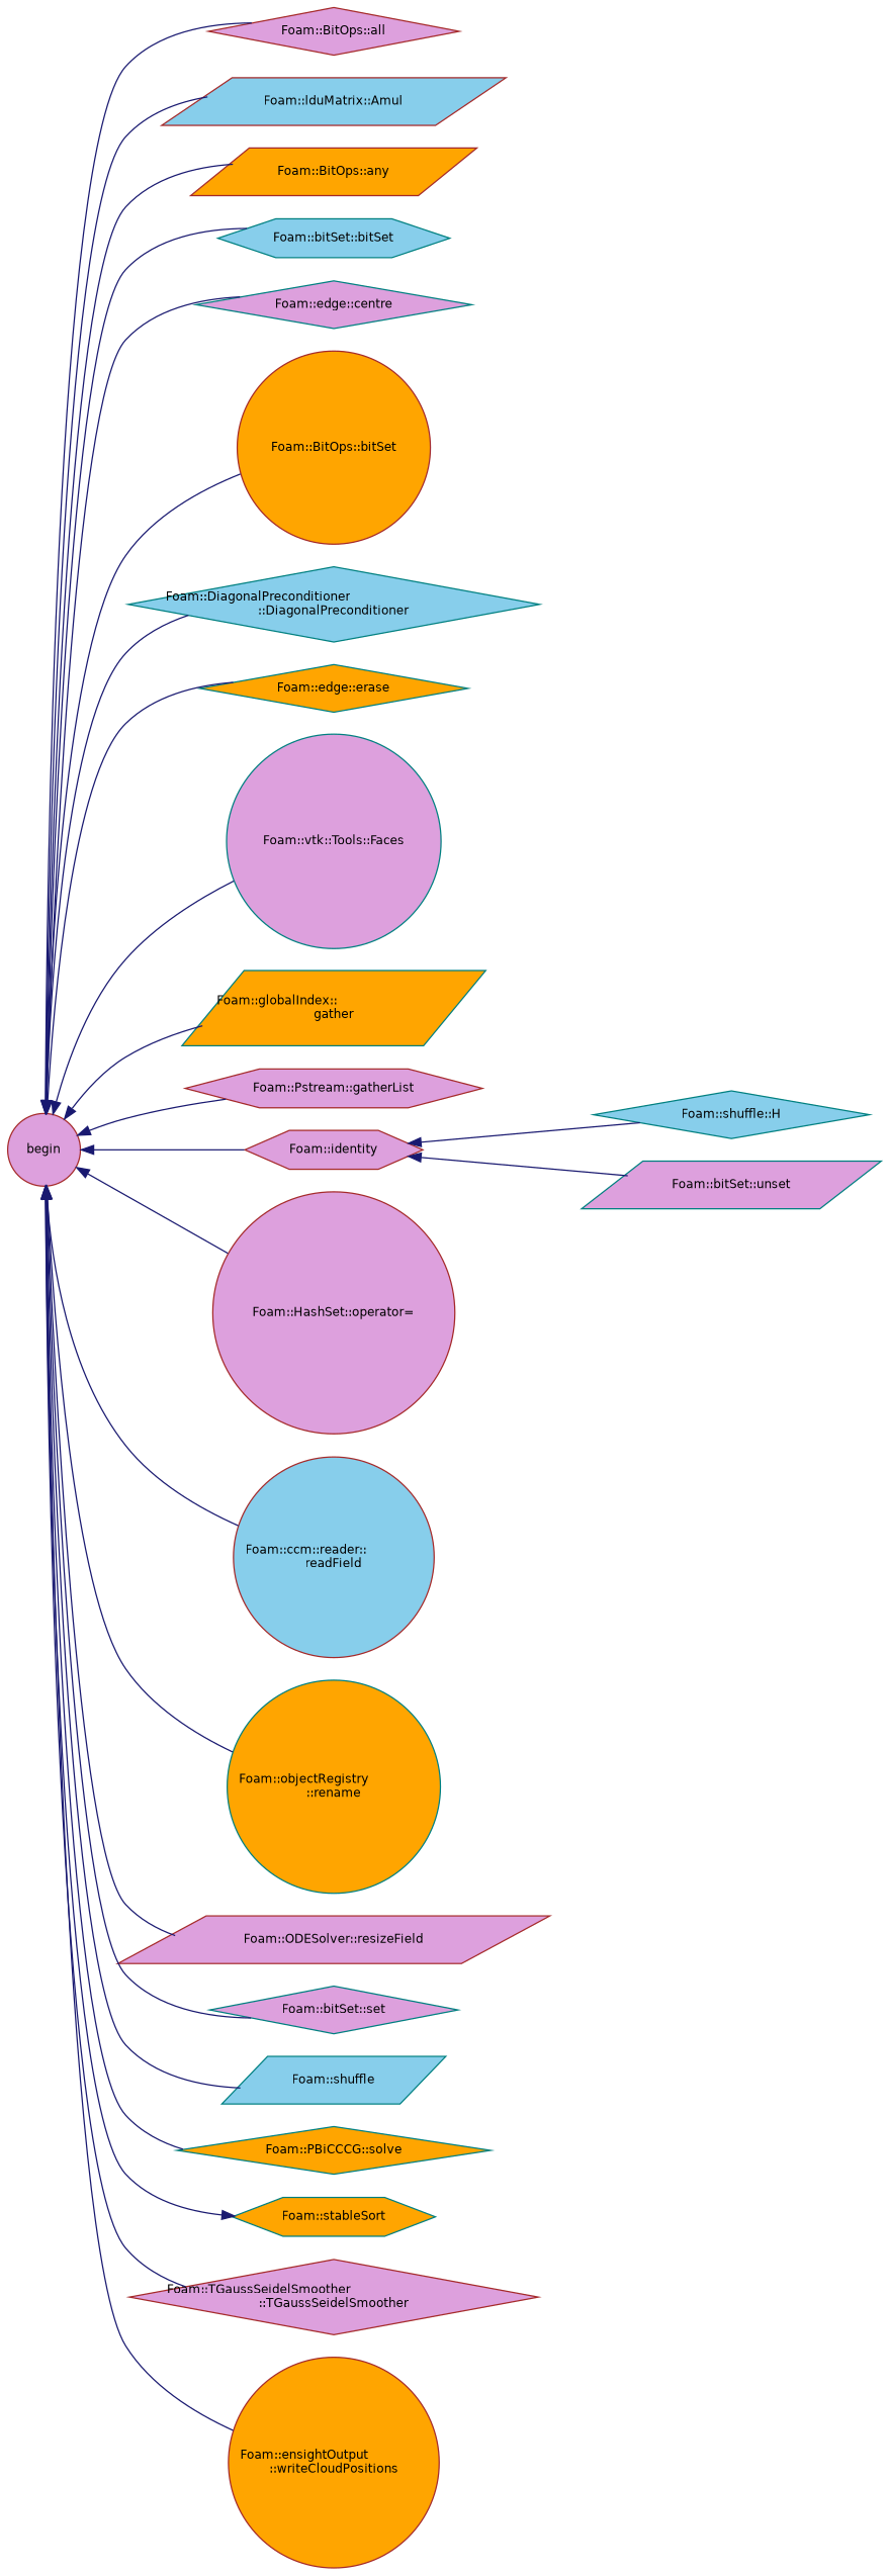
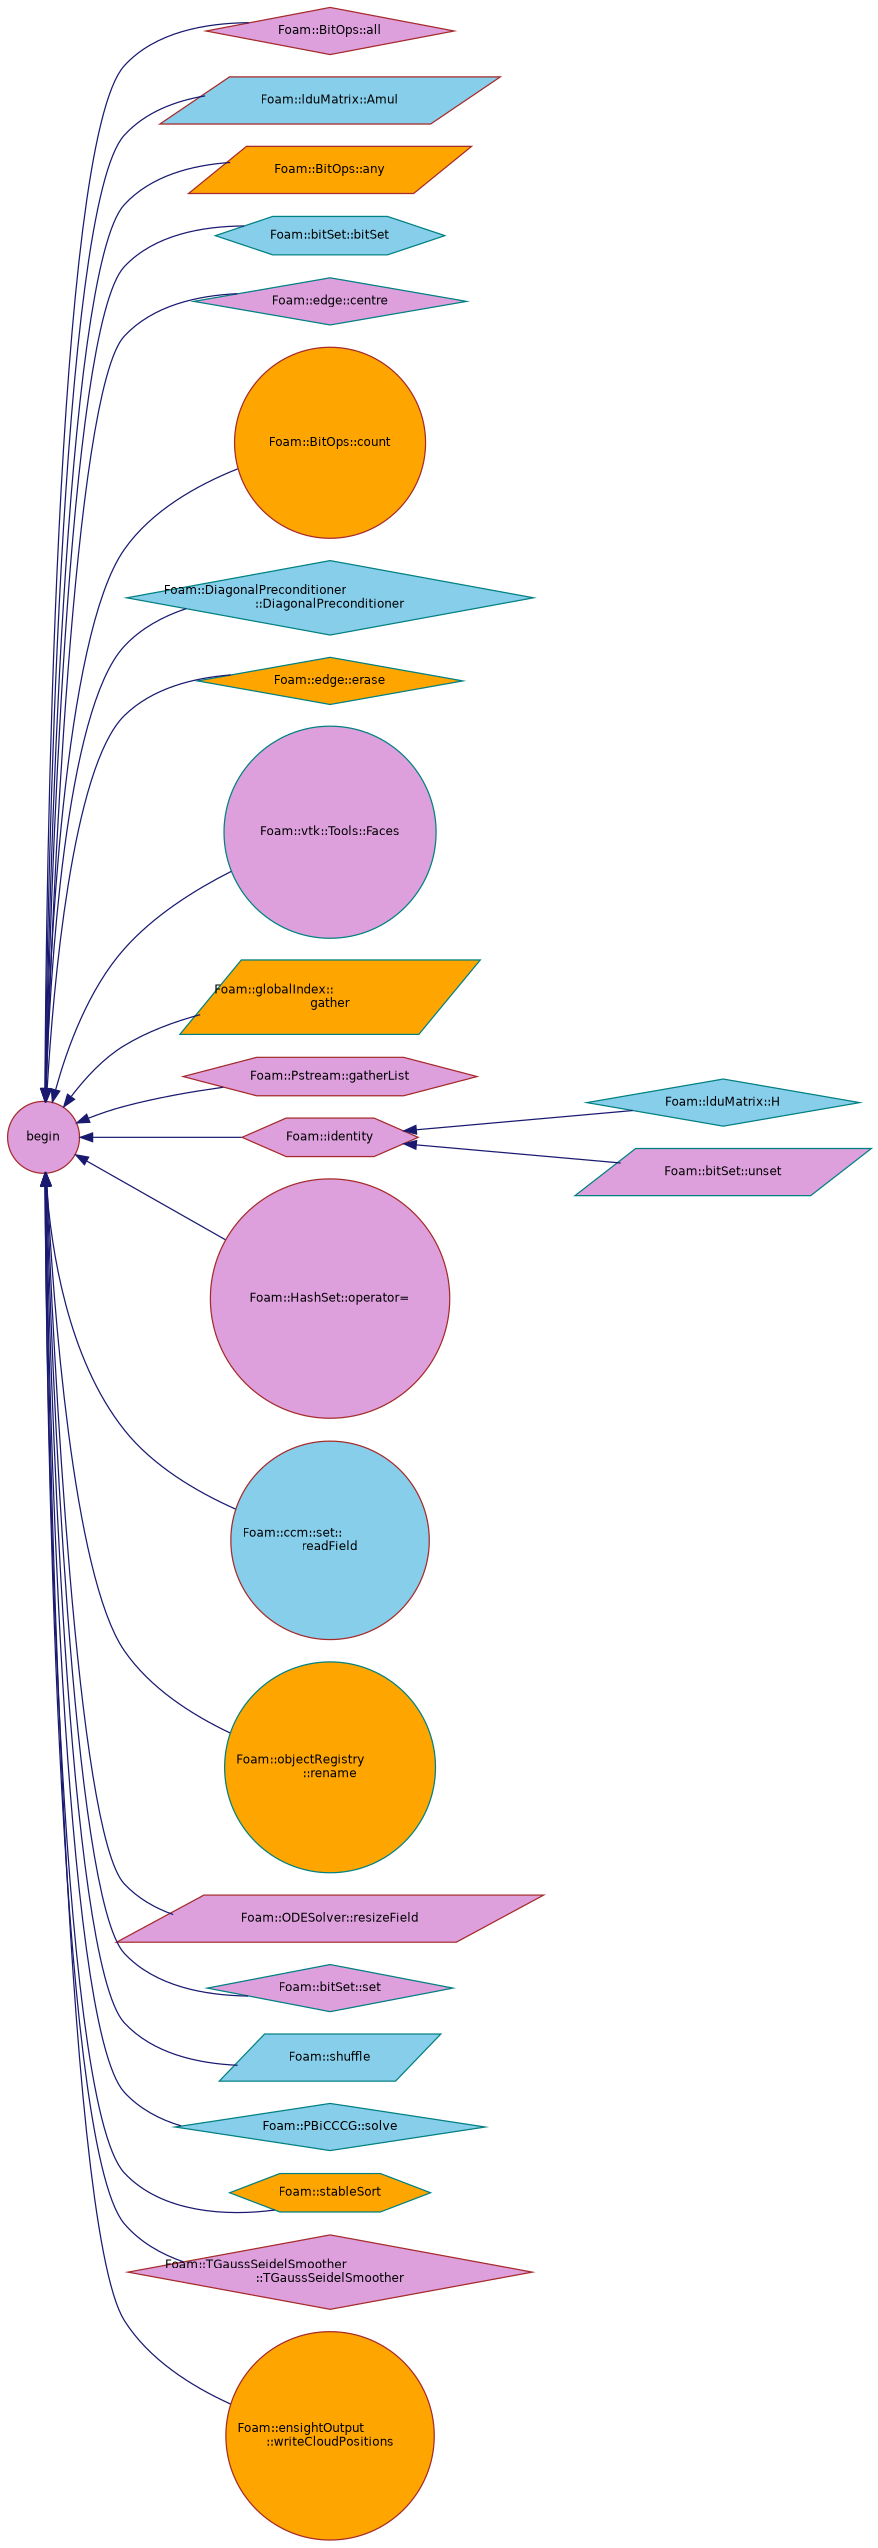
  digraph {
    rankdir=LR
    node [color=teal fillcolor=plum fontname=Helvetica fontsize=10 shape=diamond style=filled]
    edge [color=midnightblue dir=back fontname=Helvetica fontsize=10 labelfontname=Helvetica labelfontsize=10 style=solid]
    n1 [color=brown fontcolor=black height=0.2 label=begin shape=circle width=0.4]
    n2 [color=brown height=0.2 label="Foam::BitOps::all" width=0.4]
    n3 [color=brown fillcolor=skyblue height=0.2 label="Foam::lduMatrix::Amul" shape=parallelogram width=0.4]
    n4 [color=brown fillcolor=orange height=0.2 label="Foam::BitOps::any" shape=parallelogram width=0.4]
    n5 [fillcolor=skyblue height=0.2 label="Foam::bitSet::bitSet" shape=hexagon width=0.4]
    n6 [height=0.2 label="Foam::edge::centre" width=0.4]
-   n7 [color=brown fillcolor=orange height=0.2 label="Foam::BitOps::bitSet" shape=circle width=0.4]
+   n7 [color=brown fillcolor=orange height=0.2 label="Foam::BitOps::count" shape=circle width=0.4]
    n8 [fillcolor=skyblue height=0.2 label="Foam::DiagonalPreconditioner\l::DiagonalPreconditioner" width=0.4]
    n9 [fillcolor=orange height=0.2 label="Foam::edge::erase" width=0.4]
    n10 [height=0.2 label="Foam::vtk::Tools::Faces" shape=circle width=0.4]
    n11 [fillcolor=orange height=0.2 label="Foam::globalIndex::\lgather" shape=parallelogram width=0.4]
    n12 [color=brown height=0.2 label="Foam::Pstream::gatherList" shape=hexagon width=0.4]
    n13 [color=brown height=0.2 label="Foam::identity" shape=hexagon width=0.4]
    n14 [color=brown height=0.2 label="Foam::HashSet::operator=" shape=circle width=0.4]
-   n15 [color=brown fillcolor=skyblue height=0.2 label="Foam::ccm::reader::\lreadField" shape=circle width=0.4]
+   n15 [color=brown fillcolor=skyblue height=0.2 label="Foam::ccm::set::\lreadField" shape=circle width=0.4]
    n16 [fillcolor=orange height=0.2 label="Foam::objectRegistry\l::rename" shape=circle width=0.4]
    n17 [color=brown height=0.2 label="Foam::ODESolver::resizeField" shape=parallelogram width=0.4]
    n18 [height=0.2 label="Foam::bitSet::set" width=0.4]
    n19 [fillcolor=skyblue height=0.2 label="Foam::shuffle" shape=parallelogram width=0.4]
-   n20 [fillcolor=orange height=0.2 label="Foam::PBiCCCG::solve" width=0.4]
+   n20 [fillcolor=skyblue height=0.2 label="Foam::PBiCCCG::solve" width=0.4]
    n21 [fillcolor=orange height=0.2 label="Foam::stableSort" shape=hexagon width=0.4]
    n22 [color=brown height=0.2 label="Foam::TGaussSeidelSmoother\l::TGaussSeidelSmoother" width=0.4]
    n23 [color=brown fillcolor=orange height=0.2 label="Foam::ensightOutput\l::writeCloudPositions" shape=circle width=0.4]
-   n24 [fillcolor=skyblue height=0.2 label="Foam::shuffle::H" width=0.4]
+   n24 [fillcolor=skyblue height=0.2 label="Foam::lduMatrix::H" width=0.4]
    n25 [height=0.2 label="Foam::bitSet::unset" shape=parallelogram width=0.4]
    n1 -> n2
    n1 -> n3
    n1 -> n4
    n1 -> n5
    n1 -> n6
    n1 -> n7
    n1 -> n8
    n1 -> n9
    n1 -> n10
    n1 -> n11
    n1 -> n12
    n1 -> n13
    n1 -> n14
    n1 -> n15
    n1 -> n16
    n1 -> n17
    n1 -> n18
    n1 -> n19
    n1 -> n20
-   n21 -> n1
+   n1 -> n21
    n1 -> n22
    n1 -> n23
    n13 -> n24
    n13 -> n25
  }
